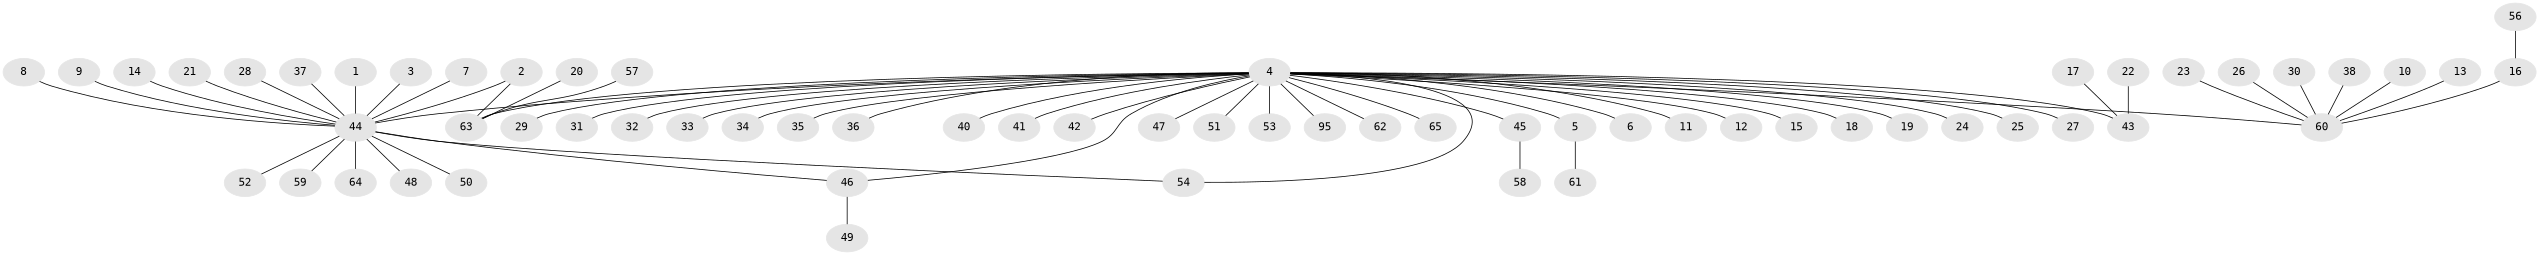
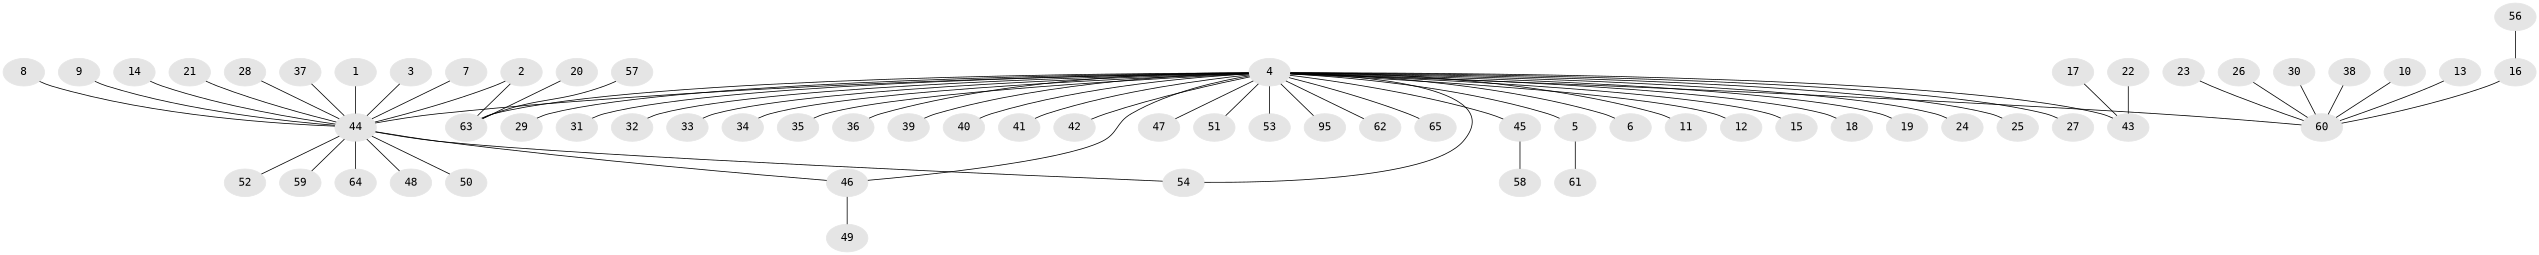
  graph {
    fontname="DejaVu Sans Mono"
    node [color=gray90 fontname="DejaVu Sans Mono" style=filled]
    edge [fontname="DejaVu Sans Mono" weight=1.0]
    1
    44
    46
    54
    48
    50
    52
    59
    64
    2
    63
    3
    4
    5
    6
    11
    12
    15
    18
    19
    24
    25
    27
    29
    31
    32
    33
    34
    35
    36
+   39
    40
    41
    42
    43
    45
    47
    51
    53
    n40 [label=95]
    60
    62
    65
    61
    58
    49
    7
    8
    9
    10
    13
    14
    16
    17
    20
    21
    22
    23
    26
    28
    30
    37
    38
    56
    57
    1 -- 44
    44 -- 46
    44 -- 54
    44 -- 48
    44 -- 50
    44 -- 52
    44 -- 59
    44 -- 64
    46 -- 49
    2 -- 44
    2 -- 63
    3 -- 44
    4 -- 44
    4 -- 46
    4 -- 54
    4 -- 63
    4 -- 5
    4 -- 6
    4 -- 11
    4 -- 12
    4 -- 15
    4 -- 18
    4 -- 19
    4 -- 24
    4 -- 25
    4 -- 27
    4 -- 29
    4 -- 31
    4 -- 32
    4 -- 33
    4 -- 34
    4 -- 35
    4 -- 36
+   4 -- 39
    4 -- 40
    4 -- 41
    4 -- 42 [weight=2.0]
    4 -- 43
    4 -- 45
    4 -- 47
    4 -- 51
    4 -- 53
    4 -- n40
    4 -- 60
    4 -- 62
    4 -- 65
    5 -- 61
    45 -- 58
    7 -- 44
    8 -- 44
    9 -- 44
    10 -- 60
    13 -- 60
    14 -- 44
    16 -- 60
    17 -- 43
    20 -- 63
    21 -- 44
    22 -- 43
    23 -- 60
    26 -- 60
    28 -- 44
    30 -- 60
    37 -- 44
    38 -- 60
    56 -- 16
    57 -- 63
  }
